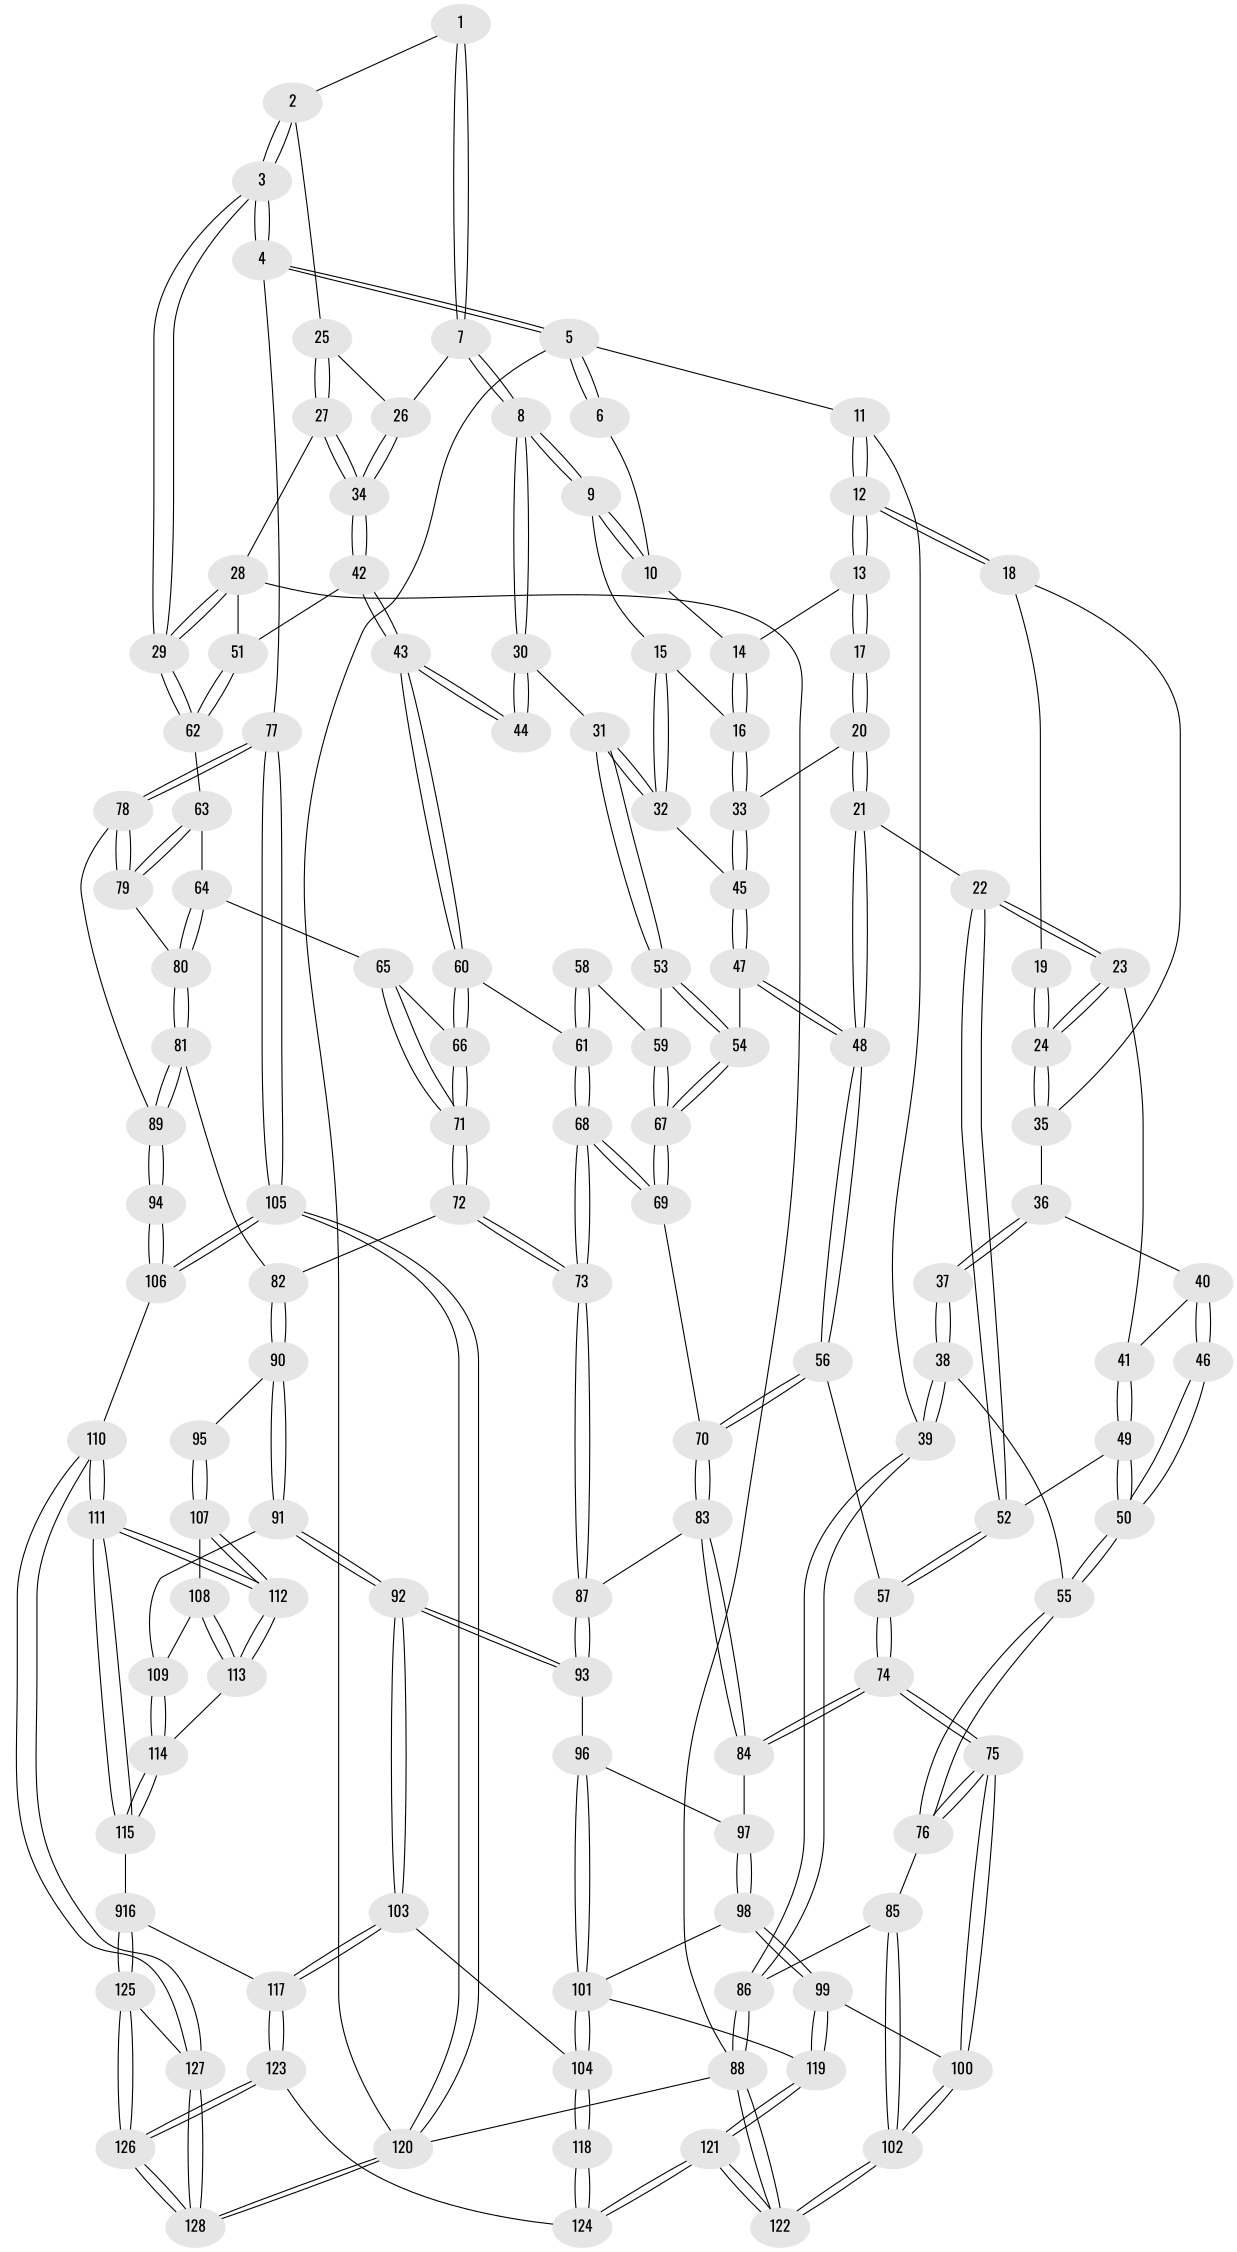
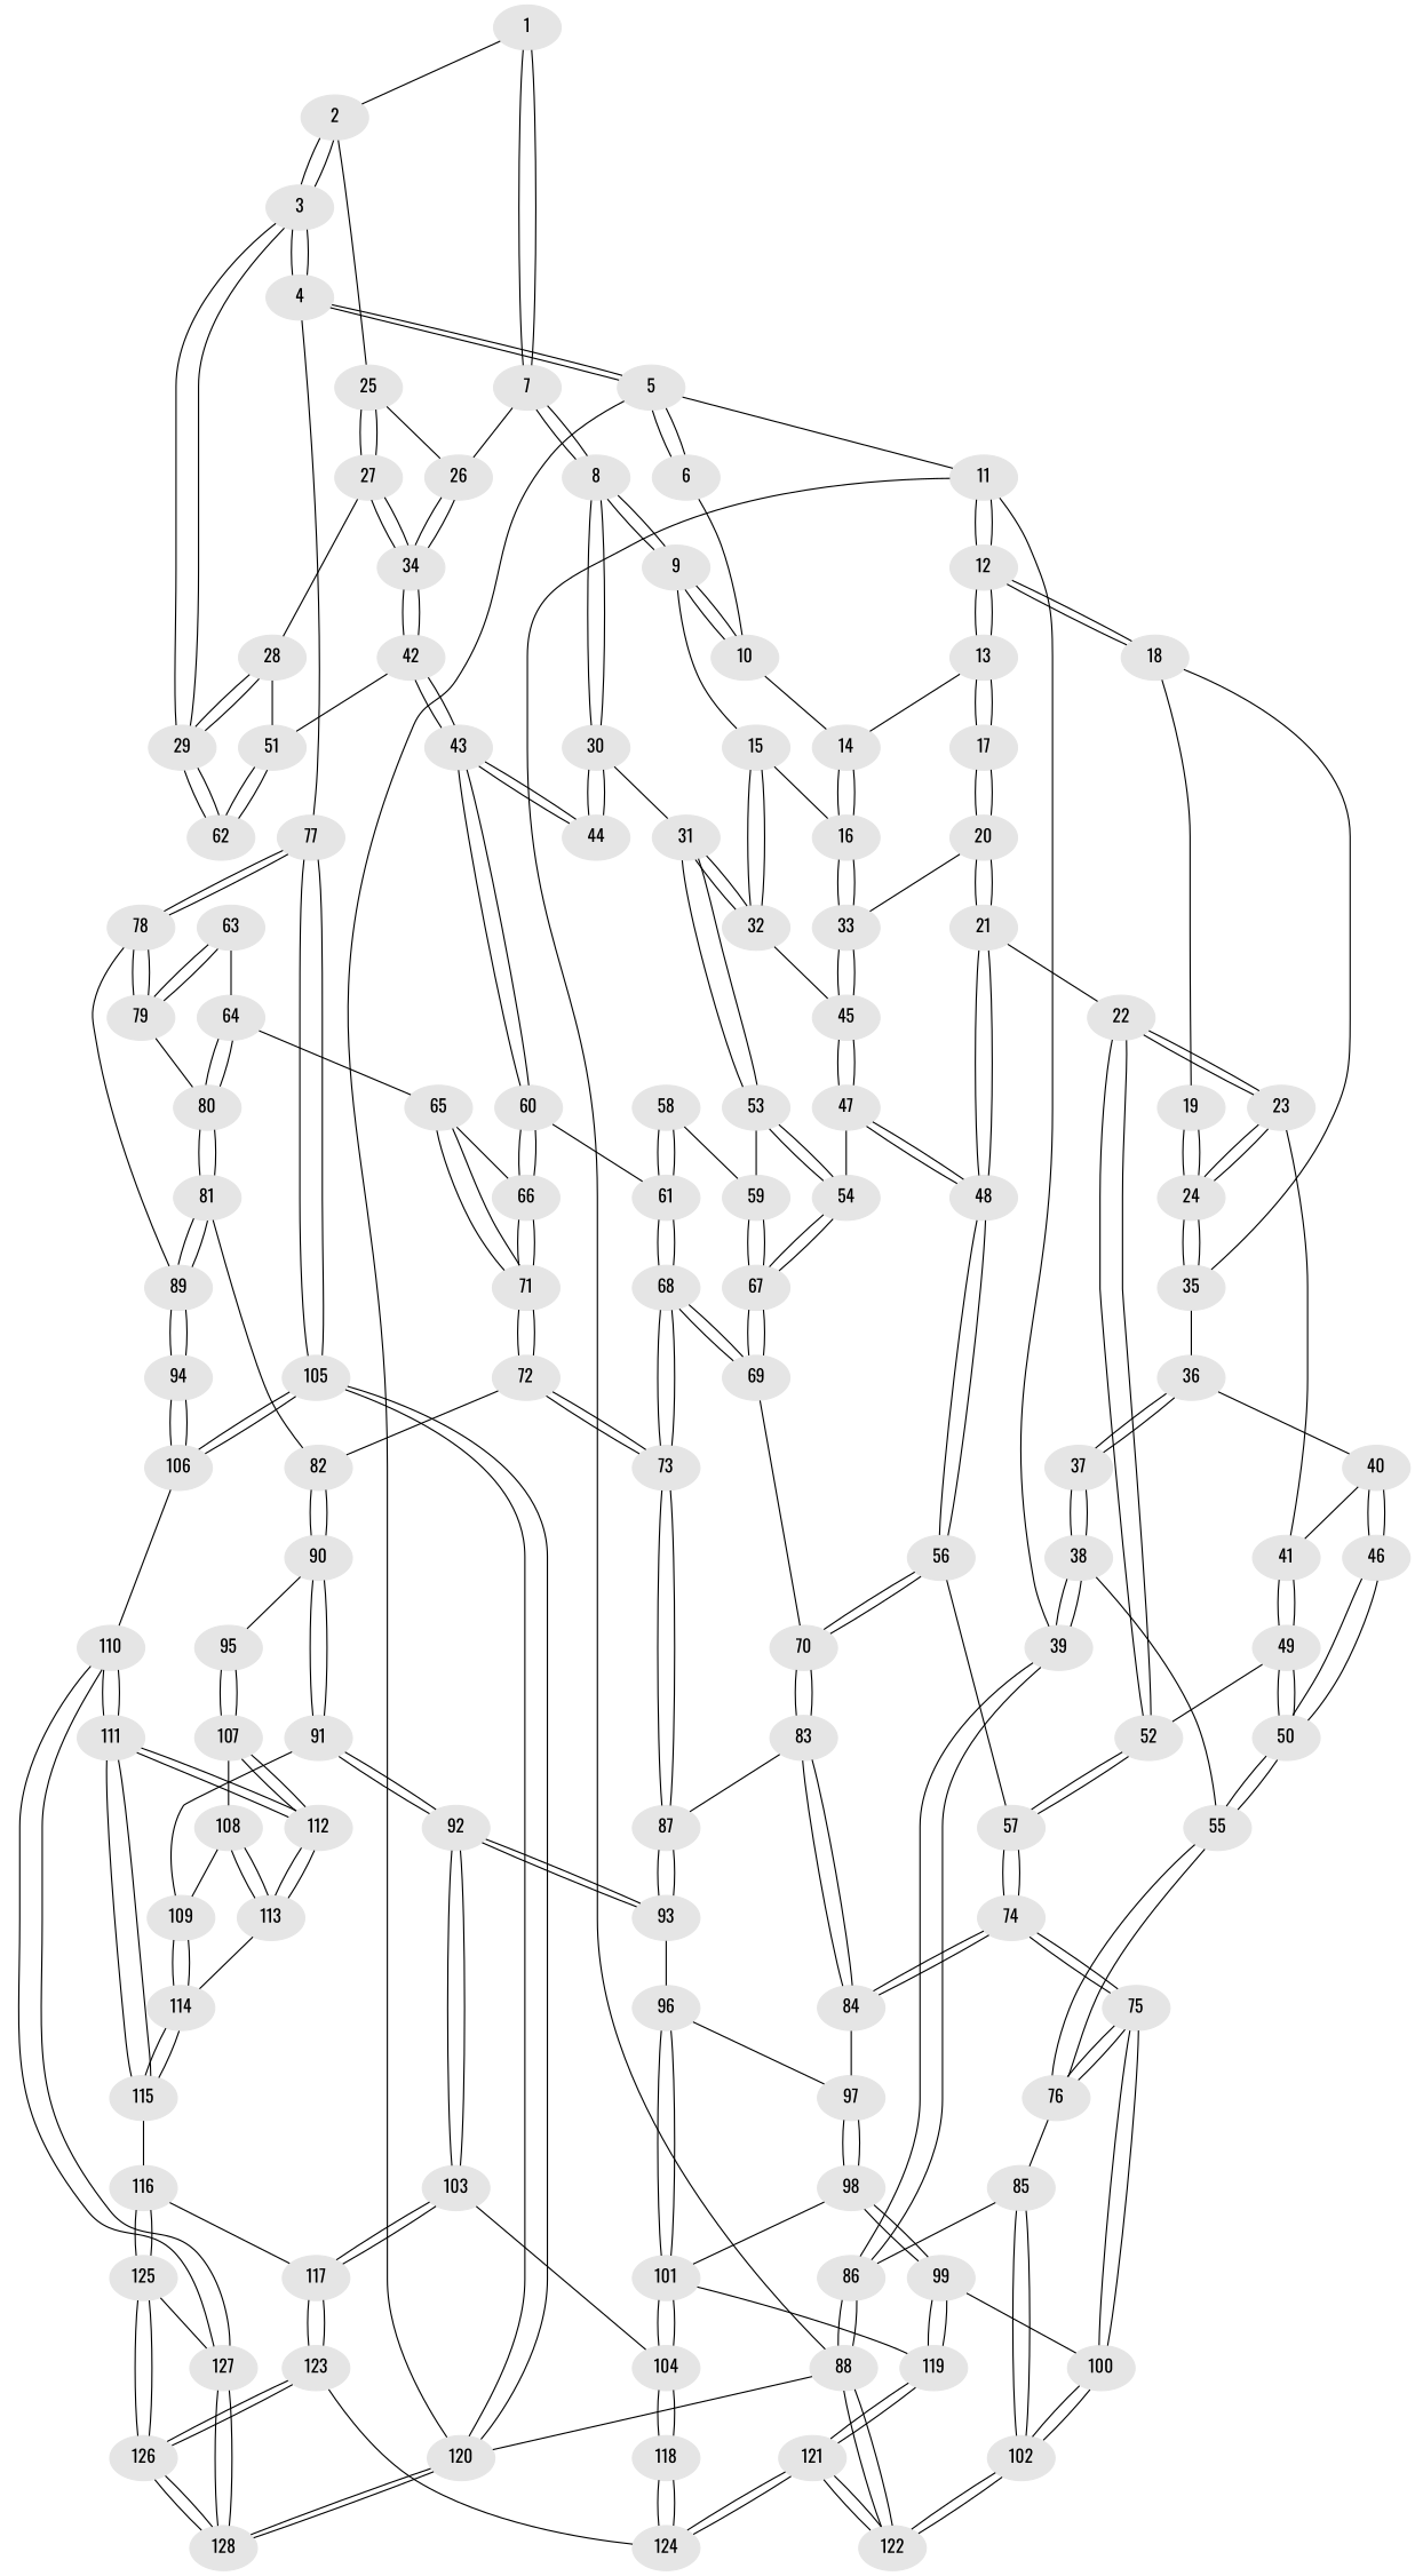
  graph {
    fontname=Oswald
    node [color=gray90 fontname=Oswald style=filled]
    edge [fontname=Oswald]
    1
    2
    7
    3
    25
    8
    26
    4
    29
    27
    5
    77
    62
    6
    11
    120
    78
    105
    10
    12
    39
    88
    128
    14
    9
    30
    34
    15
    31
    44
    16
    32
    13
    18
    86
    122
    17
    19
    35
    20
    33
    45
    21
    24
    36
    22
    48
    23
    52
    56
    41
    57
    49
    28
    42
    51
    63
    53
    54
    59
    47
    43
    37
    40
    38
    46
    55
    50
    76
    60
    61
    66
    58
    67
    70
    74
    69
    85
    83
    75
    84
    68
    71
    73
    64
    79
    65
    80
    81
    72
    87
    82
    90
    93
    100
    97
    102
    89
    106
    94
    91
    95
    98
    96
    92
    109
    107
    103
    114
    104
    117
    101
    110
    108
    112
    119
    99
    121
    118
    123
    124
    111
    127
    113
    115
-   116 [label=916]
+   116
    125
    126
    1 -- 2
    1 -- 7
    1 -- 7
    2 -- 3
    2 -- 3
    2 -- 25
    7 -- 8
    7 -- 8
    7 -- 26
    3 -- 4
    3 -- 4
    3 -- 29
    3 -- 29
    25 -- 26
    25 -- 27
    25 -- 27
    8 -- 9
    8 -- 9
    8 -- 30
    8 -- 30
    26 -- 34
    26 -- 34
    4 -- 5
    4 -- 5
    4 -- 77
    29 -- 62
    29 -- 62
    27 -- 34
    27 -- 34
    27 -- 28
    5 -- 6
    5 -- 6
    5 -- 11
    5 -- 120
    77 -- 78
    77 -- 78
    77 -- 105
    77 -- 105
-   62 -- 63
    6 -- 10
    11 -- 12
    11 -- 12
    11 -- 39
-   28 -- 88
+   11 -- 88
    120 -- 128
    120 -- 128
    78 -- 79
    78 -- 79
    78 -- 89
    105 -- 120
    105 -- 120
    105 -- 106
    105 -- 106
    10 -- 14
    12 -- 13
    12 -- 13
    12 -- 18
    12 -- 18
    39 -- 86
    39 -- 86
    88 -- 120
    88 -- 122
    88 -- 122
    14 -- 16
    14 -- 16
    9 -- 10
    9 -- 10
    9 -- 15
    30 -- 31
    30 -- 44
    30 -- 44
    34 -- 42
    34 -- 42
    15 -- 16
    15 -- 32
    15 -- 32
    31 -- 32
    31 -- 32
    31 -- 53
    31 -- 53
    16 -- 33
    16 -- 33
    32 -- 45
    13 -- 14
    13 -- 17
    13 -- 17
    18 -- 19
    18 -- 35
    86 -- 88
    86 -- 88
    17 -- 20
    17 -- 20
    19 -- 24
    19 -- 24
    35 -- 36
    20 -- 33
    20 -- 21
    20 -- 21
    33 -- 45
    33 -- 45
    45 -- 47
    45 -- 47
    21 -- 22
    21 -- 48
    21 -- 48
    24 -- 35
    24 -- 35
    36 -- 37
    36 -- 37
    36 -- 40
    22 -- 23
    22 -- 23
    22 -- 52
    22 -- 52
    48 -- 56
    48 -- 56
    23 -- 24
    23 -- 24
    23 -- 41
    52 -- 57
    52 -- 57
    56 -- 57
    56 -- 70
    56 -- 70
    41 -- 49
    41 -- 49
    57 -- 74
    57 -- 74
    49 -- 52
    49 -- 50
    49 -- 50
    28 -- 29
    28 -- 29
    28 -- 51
    42 -- 51
    42 -- 43
    42 -- 43
    51 -- 62
    51 -- 62
    63 -- 64
    63 -- 79
    63 -- 79
    53 -- 54
    53 -- 54
    53 -- 59
    54 -- 67
    54 -- 67
    59 -- 67
    59 -- 67
    47 -- 48
    47 -- 48
    47 -- 54
    43 -- 44
    43 -- 44
    43 -- 60
    43 -- 60
    37 -- 38
    37 -- 38
    40 -- 41
    40 -- 46
    40 -- 46
    38 -- 39
    38 -- 39
    38 -- 55
    46 -- 50
    46 -- 50
    55 -- 76
    55 -- 76
    50 -- 55
    50 -- 55
    76 -- 85
    60 -- 61
    60 -- 66
    60 -- 66
    61 -- 68
    61 -- 68
    66 -- 71
    66 -- 71
    58 -- 59
    58 -- 61
    58 -- 61
    67 -- 69
    67 -- 69
    70 -- 83
    70 -- 83
    74 -- 75
    74 -- 75
    74 -- 84
    74 -- 84
    69 -- 70
    85 -- 86
    85 -- 102
    85 -- 102
    83 -- 84
    83 -- 84
    83 -- 87
    75 -- 76
    75 -- 76
    75 -- 100
    75 -- 100
    84 -- 97
    68 -- 69
    68 -- 69
    68 -- 73
    68 -- 73
    71 -- 72
    71 -- 72
    73 -- 87
    73 -- 87
    64 -- 65
    64 -- 80
    64 -- 80
    79 -- 80
    65 -- 66
    65 -- 71
    65 -- 71
    80 -- 81
    80 -- 81
    81 -- 82
    81 -- 89
    81 -- 89
    72 -- 73
    72 -- 73
    72 -- 82
    87 -- 93
    87 -- 93
    82 -- 90
    82 -- 90
    90 -- 91
    90 -- 91
    90 -- 95
    93 -- 96
    100 -- 102
    100 -- 102
    97 -- 98
    97 -- 98
    102 -- 122
    102 -- 122
    89 -- 94
    89 -- 94
    106 -- 110
    94 -- 106
    94 -- 106
    91 -- 92
    91 -- 92
    91 -- 109
    95 -- 107
    95 -- 107
    98 -- 101
    98 -- 99
    98 -- 99
    96 -- 97
    96 -- 101
    96 -- 101
    92 -- 93
    92 -- 93
    92 -- 103
    92 -- 103
    109 -- 114
    109 -- 114
    107 -- 108
    107 -- 112
    107 -- 112
    103 -- 104
    103 -- 117
    103 -- 117
    114 -- 115
    114 -- 115
    104 -- 118
    104 -- 118
    117 -- 123
    117 -- 123
    101 -- 104
    101 -- 104
    101 -- 119
    110 -- 111
    110 -- 111
    110 -- 127
    110 -- 127
    108 -- 109
    108 -- 113
    108 -- 113
    112 -- 113
    112 -- 113
    119 -- 121
    119 -- 121
    99 -- 100
    99 -- 119
    99 -- 119
    121 -- 122
    121 -- 122
    121 -- 124
    121 -- 124
    118 -- 124
    118 -- 124
    123 -- 124
    123 -- 126
    123 -- 126
    111 -- 112
    111 -- 112
    111 -- 115
    111 -- 115
    127 -- 128
    127 -- 128
    113 -- 114
    115 -- 116
    116 -- 117
    116 -- 125
    116 -- 125
    125 -- 127
    125 -- 126
    125 -- 126
    126 -- 128
    126 -- 128
  }
